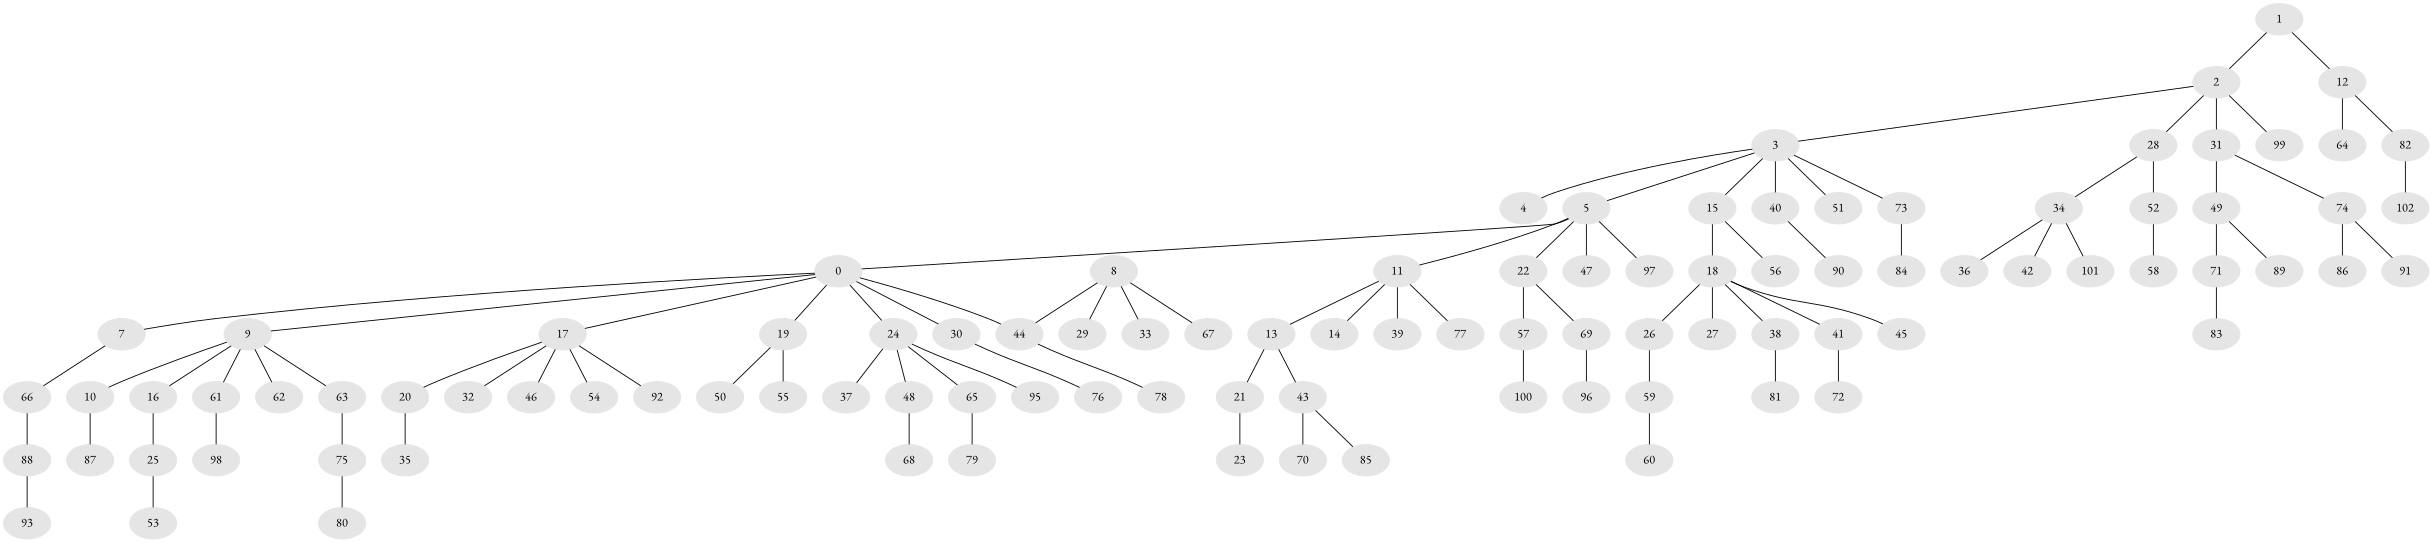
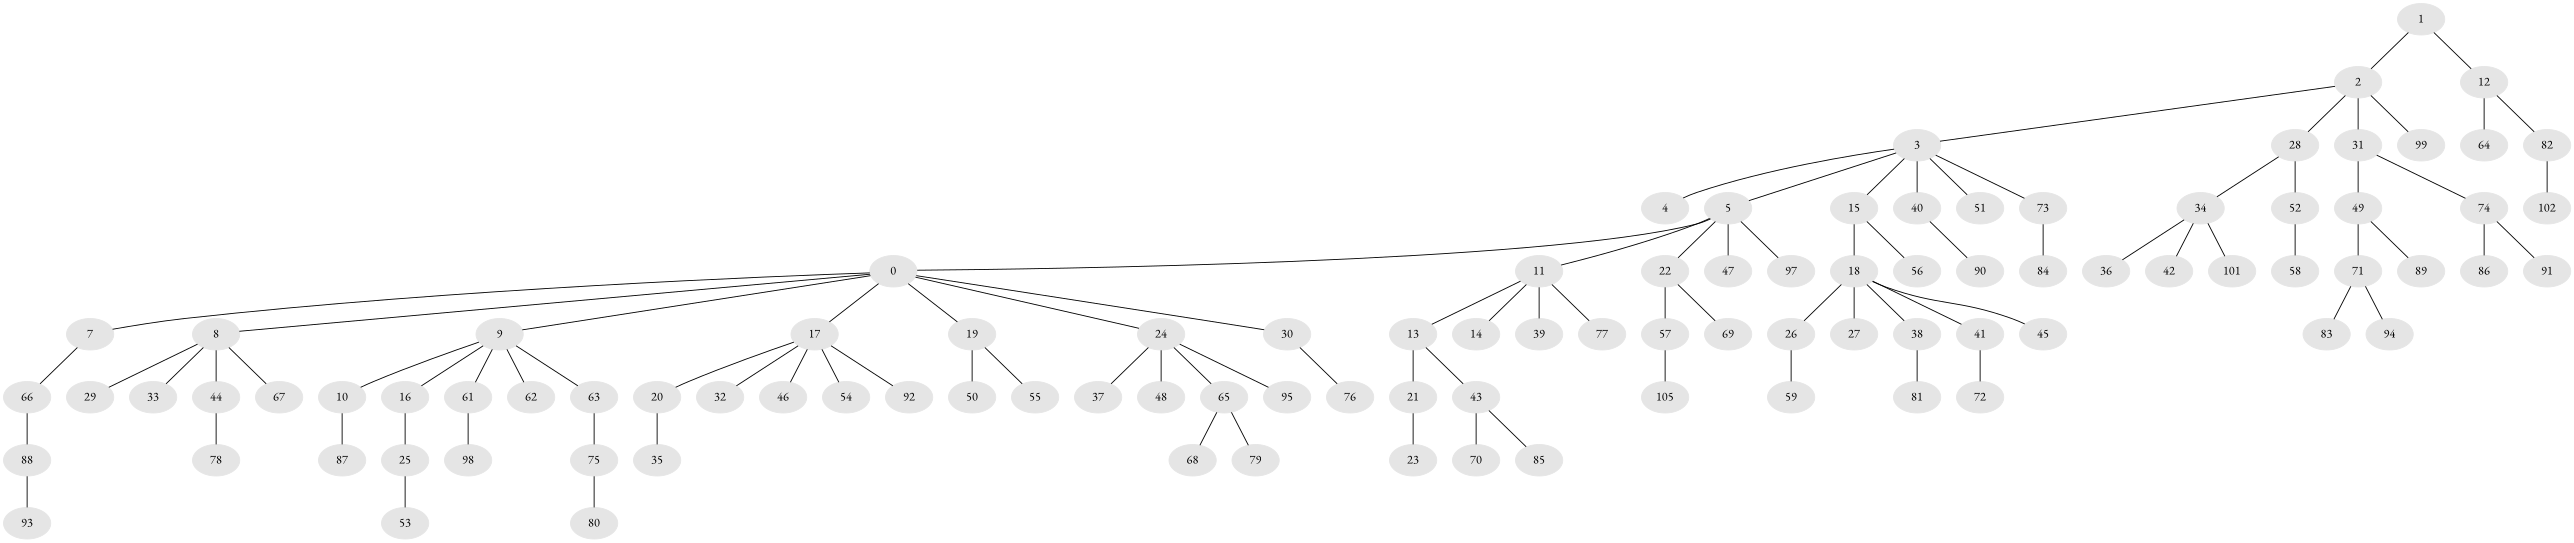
  graph {
    fontname="EB Garamond"
    node [color=gray90 fontname="EB Garamond" style=filled]
    edge [fontname="EB Garamond"]
    1
    2
    12
    3
    28
    31
    99
    64
    82
    4
    5
    15
    40
    51
    73
    34
    52
    49
    74
    n20 [label=0]
    11
    22
    47
    97
    18
    56
    90
    84
    7
    8
    9
    17
    19
    24
    30
    13
    14
    39
    77
    57
    69
    66
    29
    33
    44
    67
    10
    16
    61
    62
    63
    20
    32
    46
    54
    92
    50
    55
    37
    48
    65
    95
    76
    88
    78
    87
    25
    98
    75
    21
    43
    102
    23
    70
    85
    26
    27
    38
    41
    45
    53
    35
    59
    81
    72
-   100
-   96
+   100 [label=105]
    68
    79
-   60
    36
    42
    101
    58
    71
    89
    86
    91
    83
+   94
    80
    93
    1 -- 2
    1 -- 12
    2 -- 3
    2 -- 28
    2 -- 31
    2 -- 99
    12 -- 64
    12 -- 82
    3 -- 4
    3 -- 5
    3 -- 15
    3 -- 40
    3 -- 51
    3 -- 73
    28 -- 34
    28 -- 52
    31 -- 49
    31 -- 74
    82 -- 102
    5 -- n20
    5 -- 11
    5 -- 22
    5 -- 47
    5 -- 97
    15 -- 18
    15 -- 56
    40 -- 90
    73 -- 84
    34 -- 36
    34 -- 42
    34 -- 101
    52 -- 58
    49 -- 71
    49 -- 89
    74 -- 86
    74 -- 91
    n20 -- 7
-   n20 -- 44
+   n20 -- 8
    n20 -- 9
    n20 -- 17
    n20 -- 19
    n20 -- 24
    n20 -- 30
    11 -- 13
    11 -- 14
    11 -- 39
    11 -- 77
    22 -- 57
    22 -- 69
    18 -- 26
    18 -- 27
    18 -- 38
    18 -- 41
    18 -- 45
    7 -- 66
    8 -- 29
    8 -- 33
    8 -- 44
    8 -- 67
    9 -- 10
    9 -- 16
    9 -- 61
    9 -- 62
    9 -- 63
    17 -- 20
    17 -- 32
    17 -- 46
    17 -- 54
    17 -- 92
    19 -- 50
    19 -- 55
    24 -- 37
    24 -- 48
    24 -- 65
    24 -- 95
    30 -- 76
    13 -- 21
    13 -- 43
    57 -- 100
-   69 -- 96
    66 -- 88
    44 -- 78
    10 -- 87
    16 -- 25
    61 -- 98
    63 -- 75
    20 -- 35
-   48 -- 68
+   65 -- 68
    65 -- 79
    88 -- 93
    25 -- 53
    75 -- 80
    21 -- 23
    43 -- 70
    43 -- 85
    26 -- 59
    38 -- 81
    41 -- 72
-   59 -- 60
    71 -- 83
+   71 -- 94
  }
